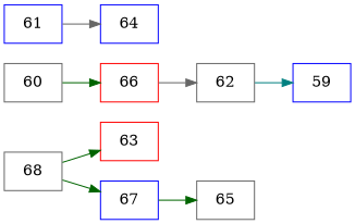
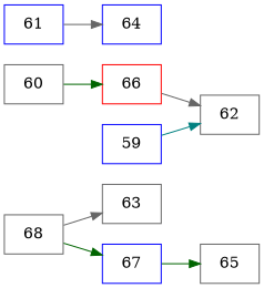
  digraph {
    rankdir=LR
    node [color=gray40 shape=record]
    edge [color=darkgreen]
    n1 [label="{68}"]
-   n2 [color=red label="{63}"]
+   n2 [label="{63}"]
    n3 [color=blue label="{67}"]
    n4 [label="{65}"]
    n5 [label="{60}"]
    n6 [color=red label="{66}"]
    n7 [label="{62}"]
    n8 [color=blue label="{59}"]
    n9 [color=blue label="{61}"]
    n10 [color=blue label="{64}"]
-   n1 -> n2
+   n1 -> n2 [color=gray40]
    n1 -> n3
    n3 -> n4
    n5 -> n6
    n6 -> n7 [color=gray40]
-   n7 -> n8 [color=teal]
+   n8 -> n7 [color=teal]
    n9 -> n10 [color=gray40]
  }
